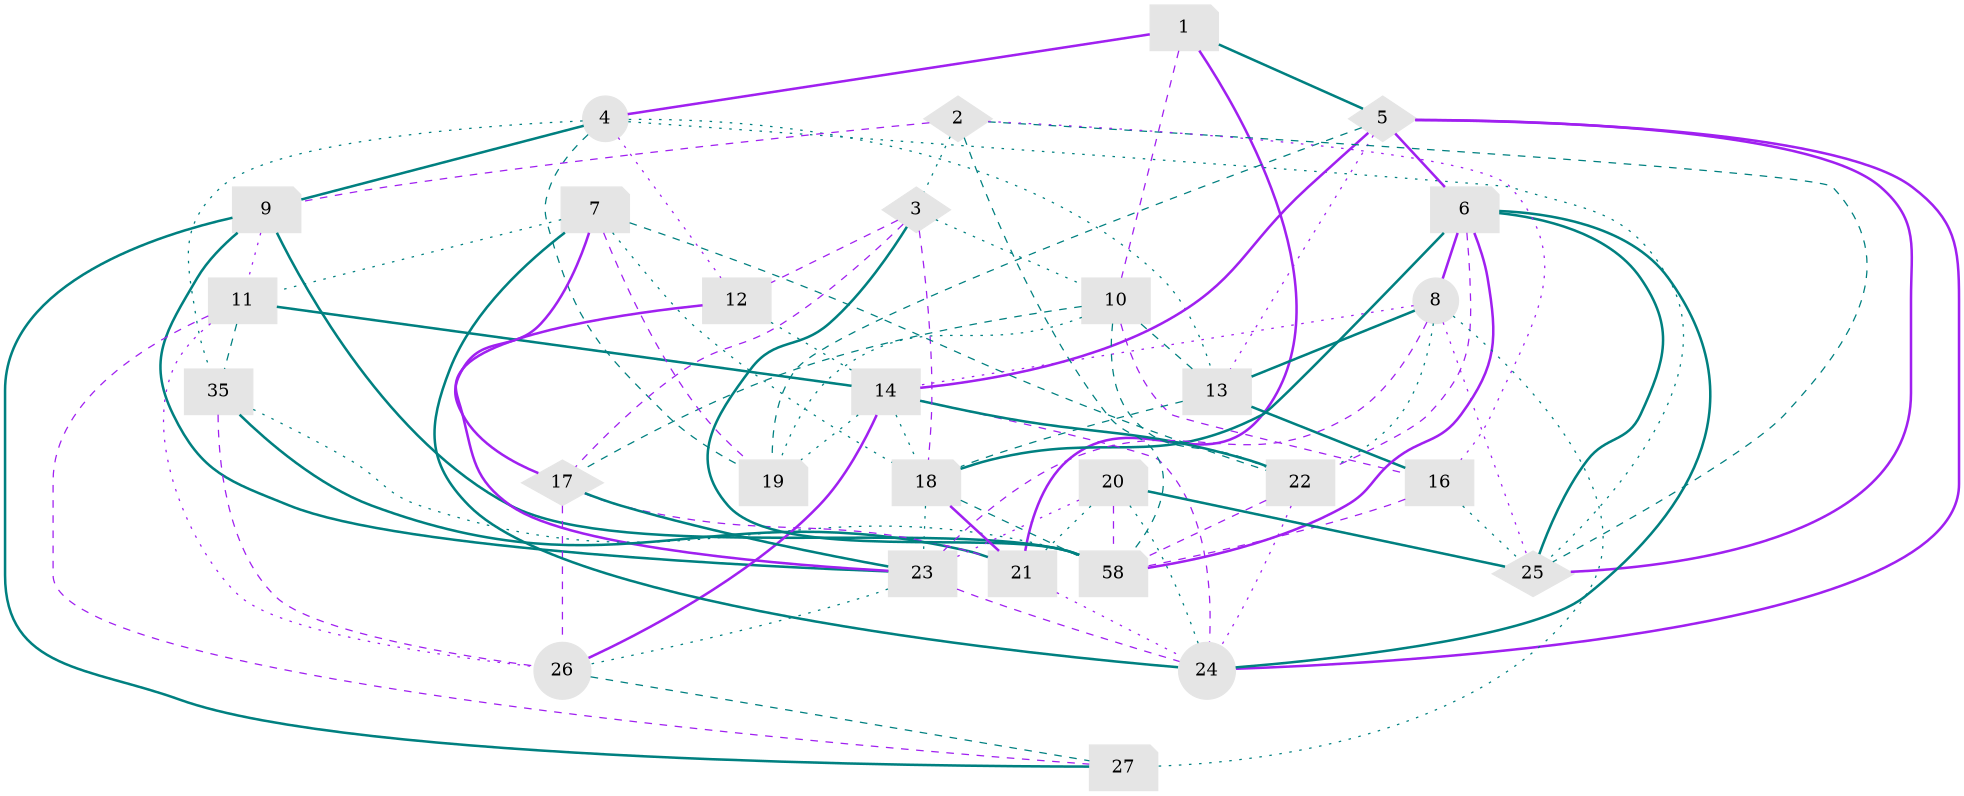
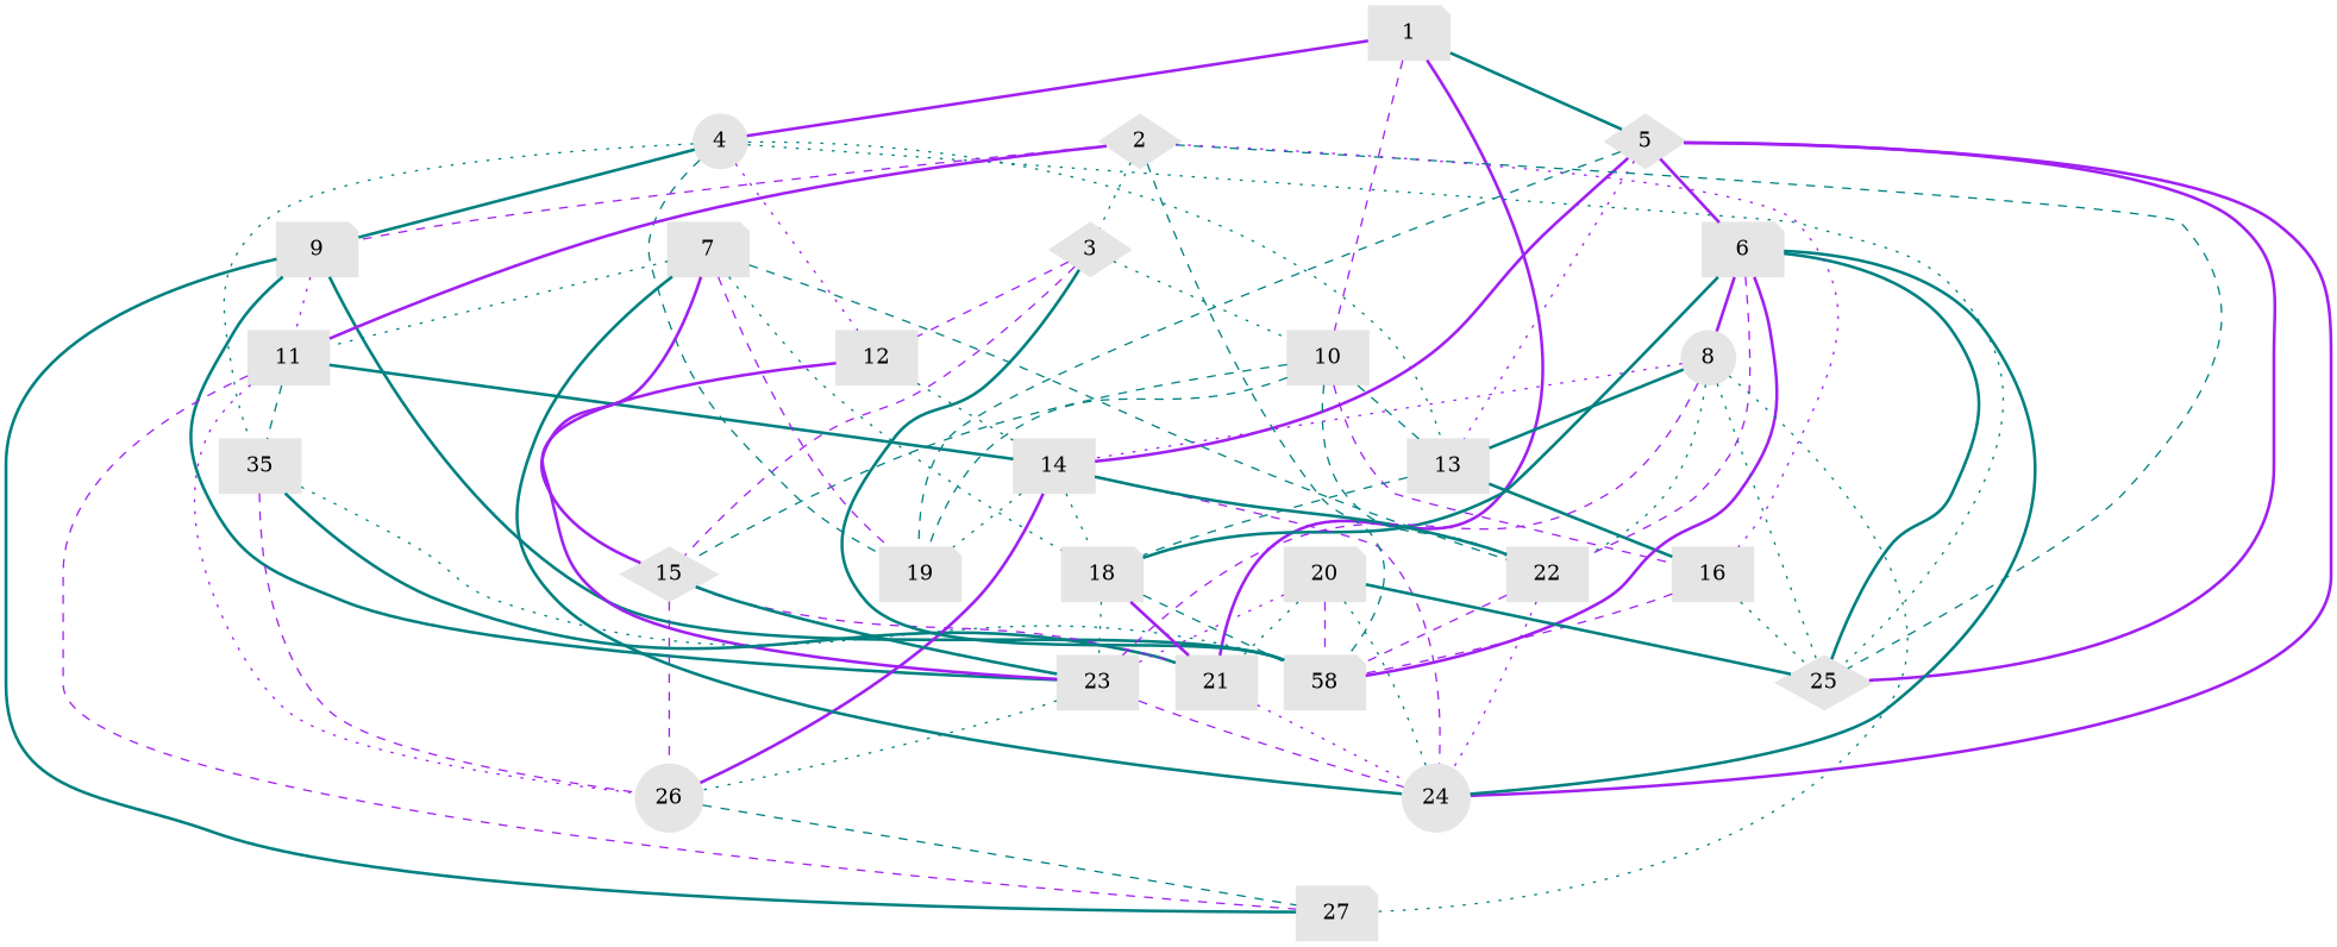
  graph {
    node [color=gray90 shape=box style=filled]
    edge [color=teal style=bold weight=1.0]
    1 [shape=note]
    4 [shape=circle]
    5 [shape=diamond]
    10
    21
    9 [shape=note]
    25 [shape=diamond]
    12
    13
    n10 [label=35]
    19 [shape=note]
    6 [shape=note]
    14
    24 [shape=circle]
    16
-   17 [shape=diamond]
+   17 [shape=diamond label=15]
    22
    2 [shape=diamond]
    3 [shape=diamond]
    11
    n21 [label=58 shape=note]
    18 [shape=note]
    23
    27 [shape=note]
    26 [shape=circle]
    8 [shape=circle]
    7 [shape=note]
    20 [shape=note]
    1 -- 4 [color=purple]
    1 -- 5
    1 -- 10 [color=purple style=dashed]
    1 -- 21 [color=purple]
    4 -- 9
    4 -- 25 [style=dotted]
    4 -- 12 [color=purple style=dotted]
    4 -- 13 [style=dotted]
    4 -- n10 [style=dotted]
    4 -- 19 [style=dashed weight=2.0]
    5 -- 25 [color=purple]
    5 -- 13 [color=purple style=dotted weight=2.0]
    5 -- 19 [style=dashed]
    5 -- 6 [color=purple weight=2.0]
    5 -- 14 [color=purple]
    5 -- 24 [color=purple weight=2.0]
    10 -- 13 [style=dashed]
-   10 -- 19 [style=dotted weight=2.0]
+   10 -- 19 [style=dashed weight=2.0]
    10 -- 16 [color=purple style=dashed]
    10 -- 17 [style=dashed weight=2.0]
    10 -- 22 [style=dashed]
    21 -- 24 [color=purple style=dotted weight=2.0]
    9 -- 11 [color=purple style=dotted]
    9 -- n21 [weight=2.0]
    9 -- 23 [weight=2.0]
    9 -- 27
    12 -- 14 [style=dotted]
    12 -- 23 [color=purple]
    13 -- 16
    13 -- 18 [style=dashed]
    n10 -- 21
    n10 -- n21 [style=dotted]
    n10 -- 26 [color=purple style=dashed]
    6 -- 25
    6 -- 24
    6 -- 22 [color=purple style=dashed]
    6 -- n21 [color=purple]
    6 -- 18
    6 -- 8 [color=purple]
    14 -- 19 [style=dotted weight=2.0]
    14 -- 24 [color=purple style=dashed]
    14 -- 22
    14 -- 18 [style=dotted]
    14 -- 26 [color=purple]
    16 -- 25 [style=dotted weight=2.0]
    16 -- n21 [color=purple style=dashed]
    17 -- 21 [color=purple style=dashed]
    17 -- 23
    17 -- 26 [color=purple style=dashed weight=3.0]
    22 -- 24 [color=purple style=dotted]
    22 -- n21 [color=purple style=dashed]
    2 -- 9 [color=purple style=dashed]
    2 -- 25 [style=dashed]
    2 -- 16 [color=purple style=dotted]
    2 -- 3 [style=dotted]
+   2 -- 11 [color=purple]
    2 -- n21 [style=dashed]
    3 -- 10 [style=dotted]
    3 -- 12 [color=purple style=dashed]
    3 -- 17 [color=purple style=dashed]
    3 -- n21
-   3 -- 18 [color=purple style=dashed]
    11 -- n10 [style=dashed weight=2.0]
    11 -- 14
    11 -- 27 [color=purple style=dashed]
    11 -- 26 [color=purple style=dotted]
    18 -- 21 [color=purple]
    18 -- n21 [style=dashed]
    18 -- 23 [style=dotted]
    23 -- 24 [color=purple style=dashed]
    23 -- 26 [style=dotted]
    26 -- 27 [style=dashed]
-   8 -- 25 [color=purple style=dotted]
+   8 -- 25 [style=dotted]
    8 -- 13
    8 -- 14 [color=purple style=dotted]
    8 -- 22 [style=dotted]
    8 -- 23 [color=purple style=dashed weight=2.0]
    8 -- 27 [style=dotted weight=3.0]
    7 -- 19 [color=purple style=dashed]
    7 -- 24
    7 -- 17 [color=purple]
    7 -- 22 [style=dashed]
    7 -- 11 [style=dotted]
    7 -- 18 [style=dotted]
    20 -- 21 [style=dotted weight=2.0]
    20 -- 25
    20 -- 24 [style=dotted]
    20 -- n21 [color=purple style=dashed]
    20 -- 23 [color=purple style=dotted]
  }
